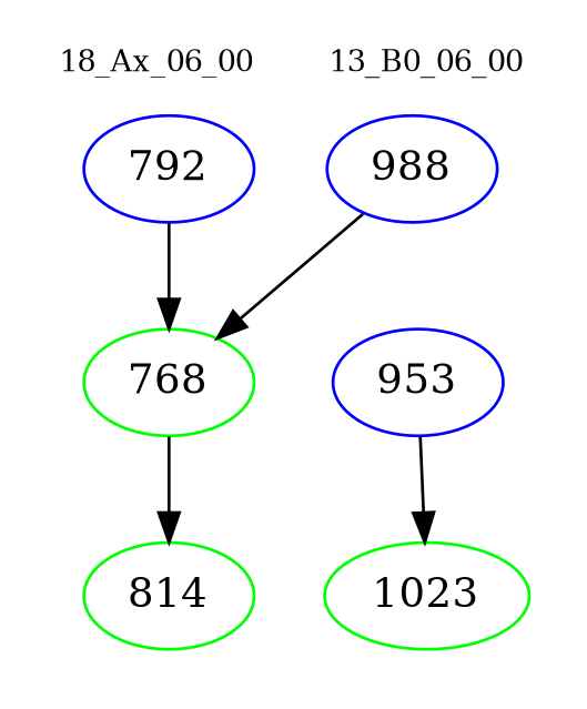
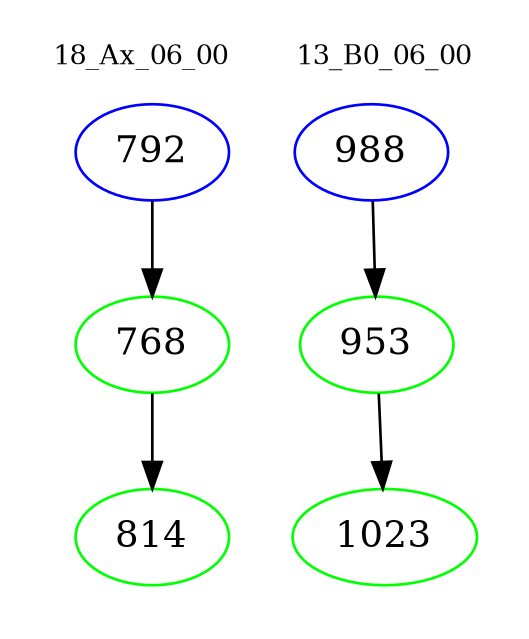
  digraph {
    node [color=blue]
    edge [color=black]
    n1 [label=792]
    n2 [color=green label=768]
    n3 [color=green label=814]
    n4 [label=988]
-   n5 [label=953]
+   n5 [color=green label=953]
    n6 [color=green label=1023]
    subgraph cluster_1 {
      color=white
      fontsize=10
      label="18_Ax_06_00"
      n1
      n2
      n3
    }
    subgraph cluster_2 {
      color=white
      fontsize=10
      label="13_B0_06_00"
      n4
      n5
      n6
    }
    n1 -> n2
    n2 -> n3
-   n4 -> n2
+   n4 -> n5
    n5 -> n6
  }
